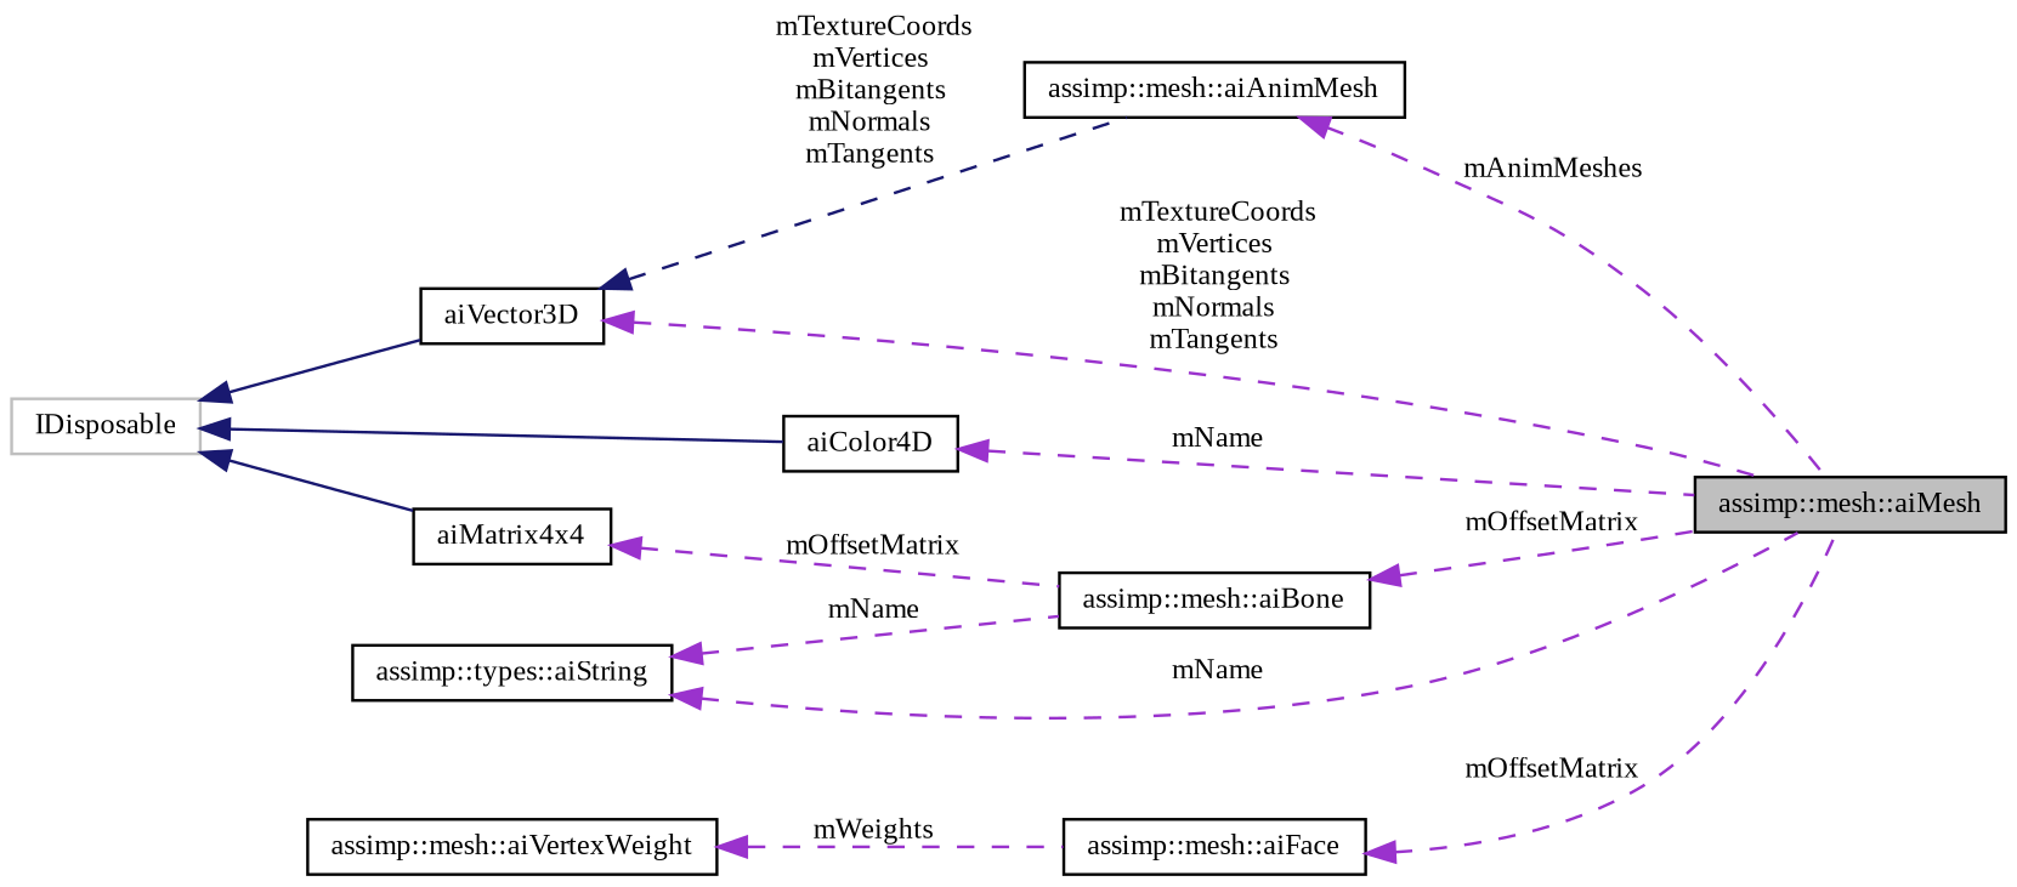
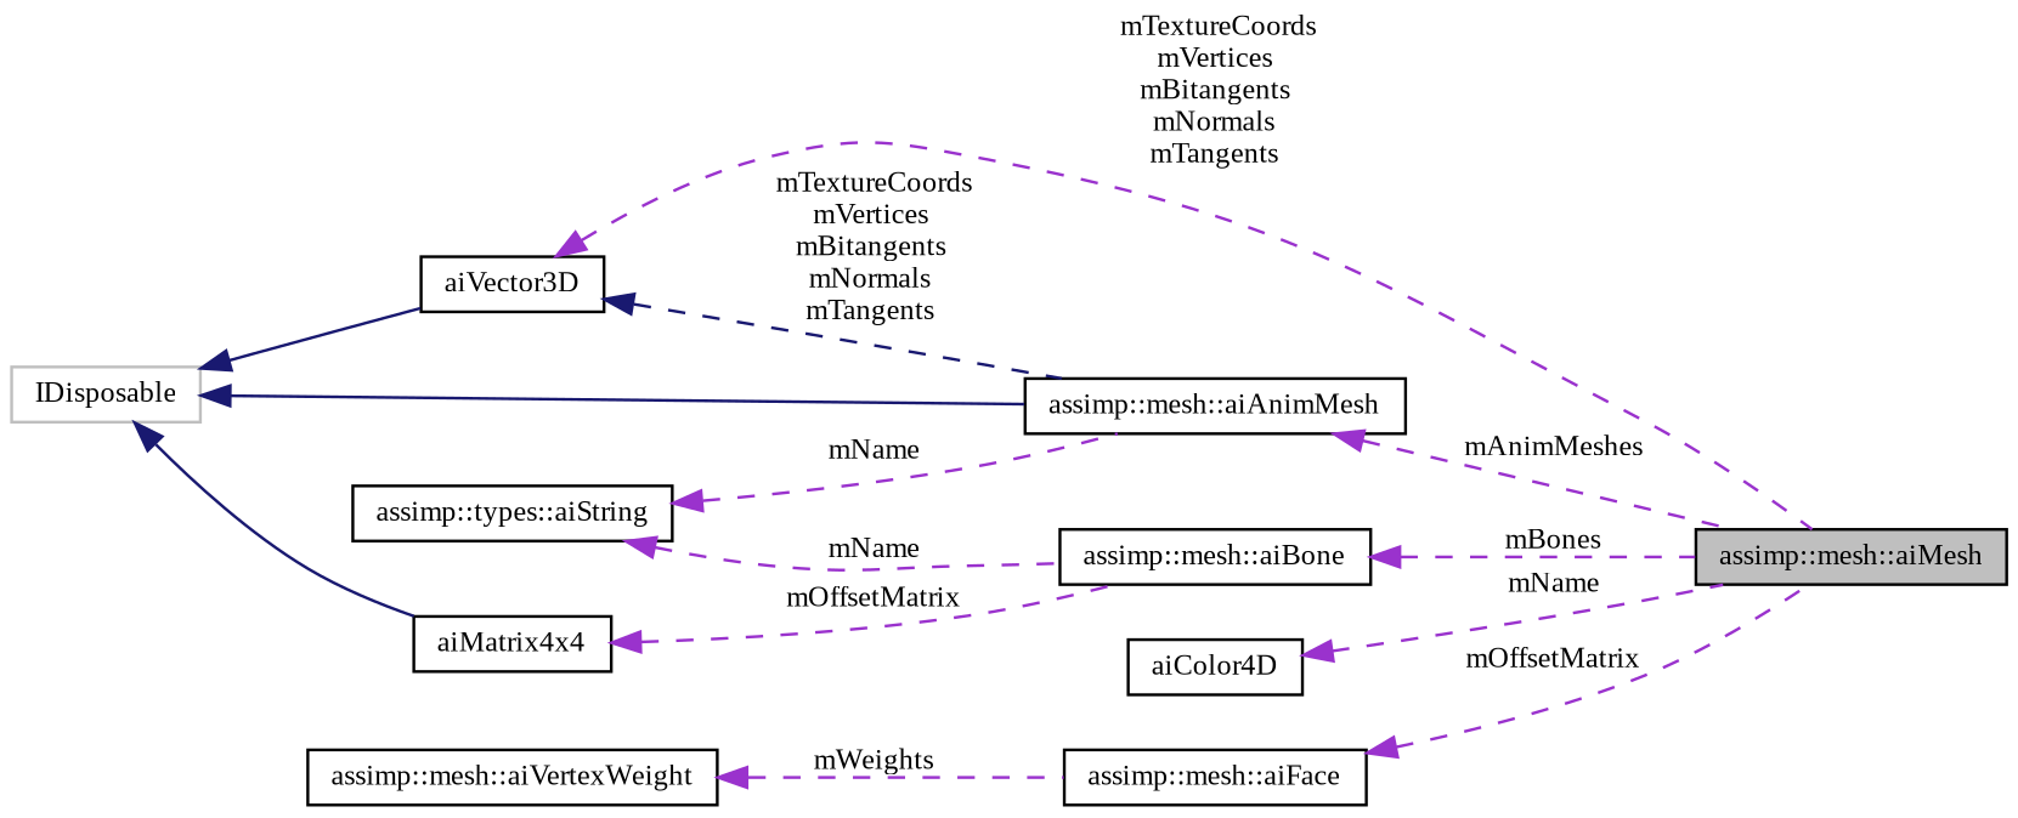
  digraph {
    fontname="Liberation Serif"
    rankdir=LR
    node [color=black fillcolor=white fontname="Liberation Serif" fontsize=10 shape=record style=filled]
    edge [color=darkorchid3 dir=back fontname="Liberation Serif" fontsize=10 labelfontname=Helvetica labelfontsize=10 style=dashed]
    n1 [fillcolor=grey75 fontcolor=black height=0.2 label="assimp::mesh::aiMesh" width=0.4]
    n2 [height=0.2 label=aiVector3D width=0.4]
    n3 [height=0.2 label="assimp::mesh::aiAnimMesh" width=0.4]
    n4 [color=grey75 height=0.2 label=IDisposable width=0.4]
    n5 [height=0.2 label=aiMatrix4x4 width=0.4]
    n6 [height=0.2 label=aiColor4D width=0.4]
    n7 [height=0.2 label="assimp::mesh::aiBone" width=0.4]
    n8 [height=0.2 label="assimp::mesh::aiVertexWeight" width=0.4]
    n9 [height=0.2 label="assimp::mesh::aiFace" width=0.4]
    n10 [height=0.2 label="assimp::types::aiString" width=0.4]
    n2 -> n1 [label=" mTextureCoords\nmVertices\nmBitangents\nmNormals\nmTangents"]
    n2 -> n3 [color=midnightblue label=" mTextureCoords\nmVertices\nmBitangents\nmNormals\nmTangents"]
    n3 -> n1 [label=" mAnimMeshes"]
    n4 -> n2 [color=midnightblue style=solid]
    n4 -> n5 [color=midnightblue style=solid]
-   n4 -> n6 [color=midnightblue style=solid]
+   n4 -> n3 [color=midnightblue style=solid]
    n5 -> n7 [label=" mOffsetMatrix"]
    n6 -> n1 [label=" mName"]
-   n7 -> n1 [label=" mOffsetMatrix"]
+   n7 -> n1 [label=" mBones"]
    n8 -> n9 [label=" mWeights"]
    n9 -> n1 [label=" mOffsetMatrix"]
-   n10 -> n1 [label=" mName"]
+   n10 -> n3 [label=" mName"]
    n10 -> n7 [label=" mName"]
  }
